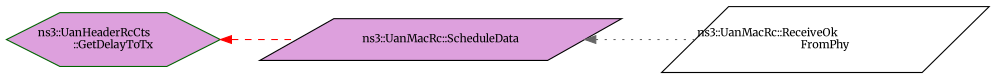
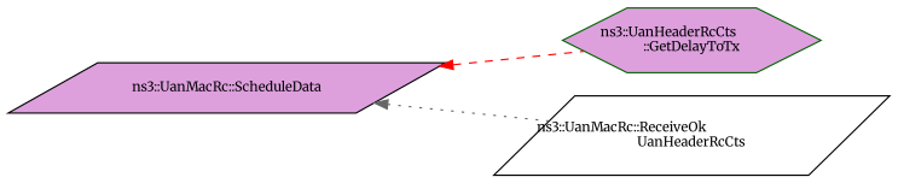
  digraph {
    fontname=Merriweather
    rankdir=LR
    node [color=black fillcolor=plum fontname=Merriweather fontsize=10 shape=parallelogram style=filled]
    edge [dir=back fontname=Merriweather fontsize=10 labelfontname=Helvetica labelfontsize=10]
    n1 [color=darkgreen fontcolor=black height=0.2 label="ns3::UanHeaderRcCts\l::GetDelayToTx" shape=hexagon width=0.4]
    n2 [height=0.2 label="ns3::UanMacRc::ScheduleData" width=0.4]
-   n3 [fillcolor=white height=0.2 label="ns3::UanMacRc::ReceiveOk\lFromPhy" width=0.4]
-   n1 -> n2 [color=red style=dashed]
+   n3 [fillcolor=white height=0.2 label="ns3::UanMacRc::ReceiveOk\lUanHeaderRcCts" width=0.4]
+   n2 -> n1 [color=red style=dashed]
    n2 -> n3 [color=gray40 style=dotted]
  }
